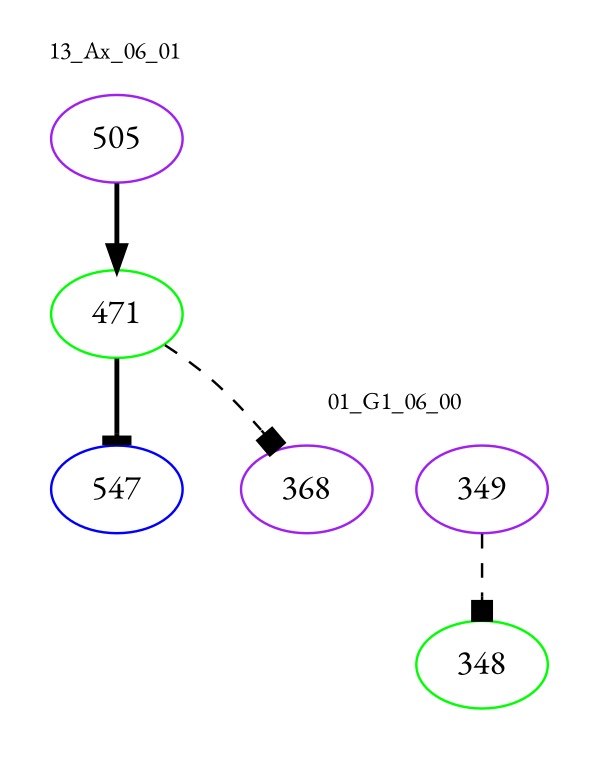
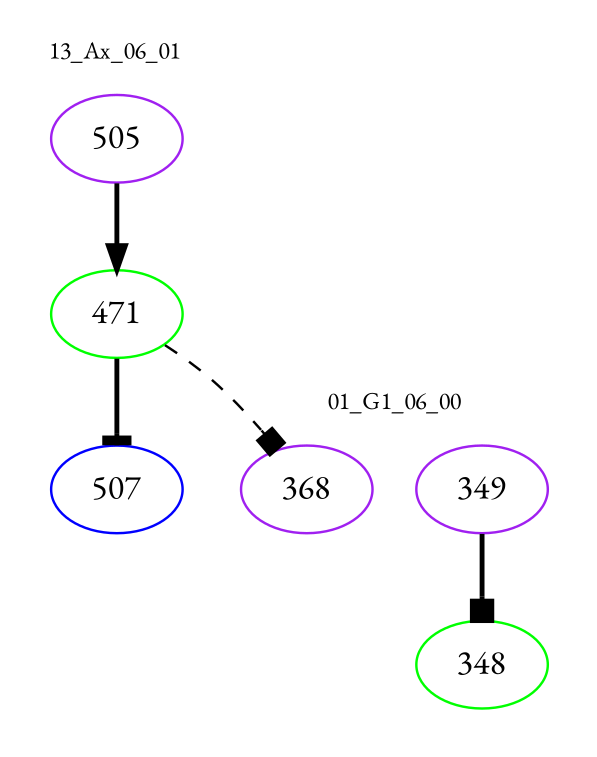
  digraph {
    fontname="EB Garamond"
    node [color=purple fontname="EB Garamond"]
    edge [arrowhead=box color=black fontname="EB Garamond" style=bold]
    n1 [label=505]
    n2 [color=green label=471]
-   n3 [color=blue label=547]
+   n3 [color=blue label=507]
    n4 [label=349]
    n5 [color=green label=348]
    n6 [label=368]
    subgraph cluster_1 {
      color=white
      fontsize=10
      label="13_Ax_06_01"
      n1
      n2
      n3
    }
    subgraph cluster_2 {
      color=white
      fontsize=10
      label="01_G1_06_00"
      n4
      n5
      n6
    }
    n1 -> n2 [arrowhead=normal]
    n2 -> n3 [arrowhead=tee]
    n2 -> n6 [style=dashed]
-   n4 -> n5 [style=dashed]
+   n4 -> n5
  }
